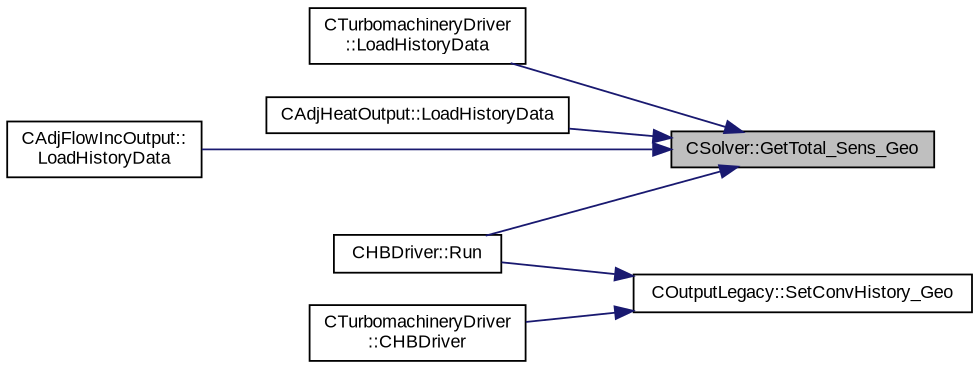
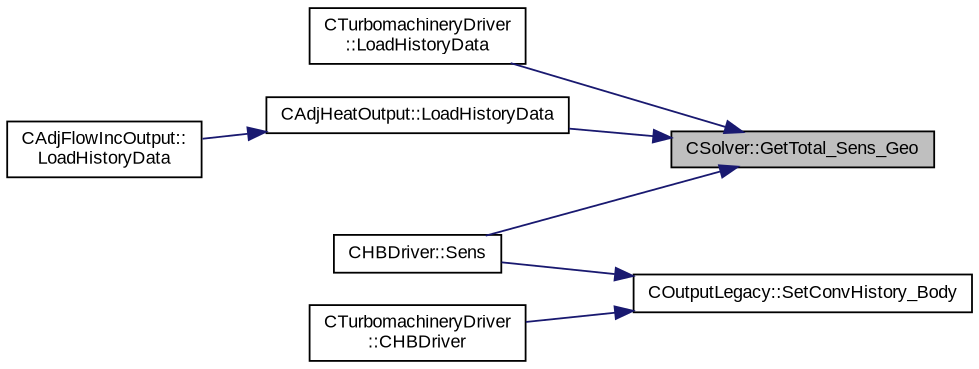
  digraph {
    fontname="Liberation Sans"
    rankdir=RL
    node [color=black fillcolor=white fontname="Liberation Sans" fontsize=10 shape=record style=filled]
    edge [color=midnightblue dir=back fontname="Liberation Sans" fontsize=10 labelfontname=Helvetica labelfontsize=10 style=solid]
    n1 [fillcolor=grey75 fontcolor=black height=0.2 label="CSolver::GetTotal_Sens_Geo" width=0.4]
    n2 [height=0.2 label="CTurbomachineryDriver\l::LoadHistoryData" width=0.4]
    n3 [height=0.2 label="CAdjHeatOutput::LoadHistoryData" width=0.4]
    n4 [height=0.2 label="CAdjFlowIncOutput::\lLoadHistoryData" width=0.4]
-   n5 [height=0.2 label="CHBDriver::Run" width=0.4]
-   n6 [height=0.2 label="COutputLegacy::SetConvHistory_Geo" width=0.4]
+   n5 [height=0.2 label="CHBDriver::Sens" width=0.4]
+   n6 [height=0.2 label="COutputLegacy::SetConvHistory_Body" width=0.4]
    n7 [height=0.2 label="CTurbomachineryDriver\l::CHBDriver" width=0.4]
    n1 -> n2
    n1 -> n3
-   n1 -> n4
+   n3 -> n4
    n1 -> n5
    n6 -> n5
    n6 -> n7
  }
